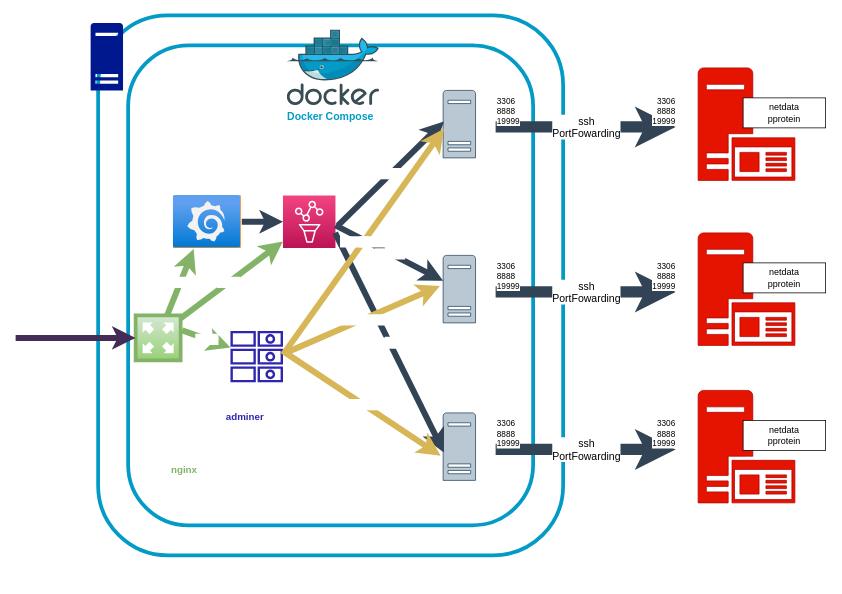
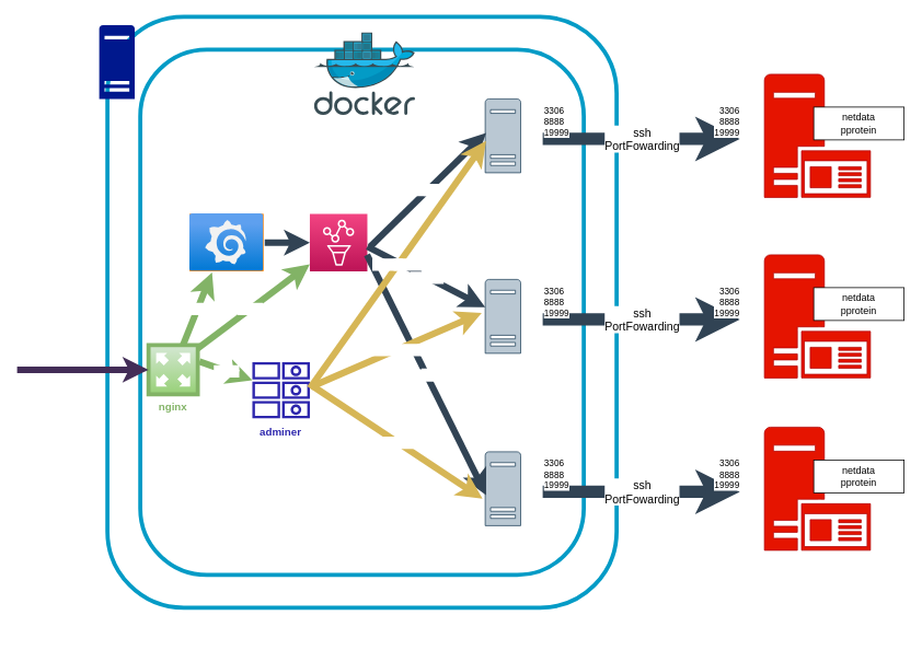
  <mxCell id="0" />
  <mxCell id="1" parent="0" />
  <mxCell id="2" value="" style="aspect=fixed;html=1;points=[];align=center;image;fontSize=12;image=img/lib/azure2/other/Grafana.svg;imageBackground=#FF8000;imageBorder=none;fillStyle=auto;" parent="1" vertex="1"><mxGeometry x="230" y="260" width="90.15" height="70" as="geometry" /></mxCell>
  <mxCell id="3" value="" style="sketch=0;points=[[0,0,0],[0.25,0,0],[0.5,0,0],[0.75,0,0],[1,0,0],[0,1,0],[0.25,1,0],[0.5,1,0],[0.75,1,0],[1,1,0],[0,0.25,0],[0,0.5,0],[0,0.75,0],[1,0.25,0],[1,0.5,0],[1,0.75,0]];points=[[0,0,0],[0.25,0,0],[0.5,0,0],[0.75,0,0],[1,0,0],[0,1,0],[0.25,1,0],[0.5,1,0],[0.75,1,0],[1,1,0],[0,0.25,0],[0,0.5,0],[0,0.75,0],[1,0.25,0],[1,0.5,0],[1,0.75,0]];outlineConnect=0;fontColor=#232F3E;gradientColor=#F34482;gradientDirection=north;fillColor=#BC1356;strokeColor=#ffffff;dashed=0;verticalLabelPosition=bottom;verticalAlign=top;align=center;html=1;fontSize=12;fontStyle=0;aspect=fixed;shape=mxgraph.aws4.resourceIcon;resIcon=mxgraph.aws4.managed_service_for_prometheus;" parent="1" vertex="1"><mxGeometry x="376.46" y="260" width="70" height="70" as="geometry" /></mxCell>
  <mxCell id="4" value="" style="sketch=0;outlineConnect=0;fontColor=#232F3E;gradientColor=none;fillColor=#2E27AD;strokeColor=none;dashed=0;verticalLabelPosition=bottom;verticalAlign=top;align=center;html=1;fontSize=12;fontStyle=0;aspect=fixed;pointerEvents=1;shape=mxgraph.aws4.items;" parent="1" vertex="1"><mxGeometry x="306.46" y="440" width="70" height="70" as="geometry" /></mxCell>
  <mxCell id="5" value="" style="group" parent="1" vertex="1" connectable="0"><mxGeometry x="590" y="90" width="510" height="650" as="geometry" /></mxCell>
  <mxCell id="6" value="" style="rounded=1;whiteSpace=wrap;html=1;fillStyle=auto;strokeWidth=5;fontSize=13;fillColor=none;strokeColor=#039bc6;" parent="5" vertex="1"><mxGeometry x="-460" y="-70" width="620" height="720" as="geometry" /></mxCell>
  <mxCell id="7" value="" style="rounded=1;whiteSpace=wrap;html=1;fillStyle=auto;strokeWidth=5;fontSize=13;fillColor=none;strokeColor=#039bc6;" parent="5" vertex="1"><mxGeometry x="-420" y="-30" width="540" height="640" as="geometry" /></mxCell>
  <mxCell id="8" value="" style="sketch=0;aspect=fixed;pointerEvents=1;shadow=0;dashed=0;html=1;strokeColor=#23445d;labelPosition=center;verticalLabelPosition=bottom;verticalAlign=top;align=center;fillColor=#bac8d3;shape=mxgraph.mscae.enterprise.server_generic;" parent="5" vertex="1"><mxGeometry y="30" width="43.2" height="90" as="geometry" /></mxCell>
  <mxCell id="9" value="" style="sketch=0;aspect=fixed;pointerEvents=1;shadow=0;dashed=0;html=1;strokeColor=#B20000;labelPosition=center;verticalLabelPosition=bottom;verticalAlign=top;align=center;fillColor=#e51400;shape=mxgraph.mscae.enterprise.application_server2;fontColor=#ffffff;" parent="5" vertex="1"><mxGeometry x="340" width="129" height="150" as="geometry" /></mxCell>
  <mxCell id="10" value="" style="endArrow=classic;html=1;strokeWidth=15;fillColor=#647687;strokeColor=#314354;" parent="5" edge="1"><mxGeometry relative="1" as="geometry"><mxPoint x="70" y="78.82" as="sourcePoint" /><mxPoint x="310" y="78.82" as="targetPoint" /></mxGeometry></mxCell>
  <mxCell id="11" value="ssh&lt;br style=&quot;font-size: 14px;&quot;&gt;PortFowarding" style="edgeLabel;resizable=0;html=1;align=center;verticalAlign=middle;fontSize=14;" parent="10" connectable="0" vertex="1"><mxGeometry relative="1" as="geometry" /></mxCell>
  <mxCell id="12" value="3306&lt;br&gt;8888&lt;br&gt;19999" style="edgeLabel;resizable=0;html=1;align=left;verticalAlign=bottom;" parent="10" connectable="0" vertex="1"><mxGeometry x="-1" relative="1" as="geometry" /></mxCell>
  <mxCell id="13" value="3306&lt;br&gt;8888&lt;br&gt;19999" style="edgeLabel;resizable=0;html=1;align=right;verticalAlign=bottom;" parent="10" connectable="0" vertex="1"><mxGeometry x="1" relative="1" as="geometry" /></mxCell>
  <mxCell id="14" value="" style="sketch=0;aspect=fixed;pointerEvents=1;shadow=0;dashed=0;html=1;strokeColor=none;labelPosition=center;verticalLabelPosition=bottom;verticalAlign=top;align=center;fillColor=#00188D;shape=mxgraph.mscae.enterprise.server_generic;fillStyle=auto;strokeWidth=5;fontSize=13;fontColor=#82b366;" parent="5" vertex="1"><mxGeometry x="-470" y="-60" width="43.2" height="90" as="geometry" /></mxCell>
  <mxCell id="15" value="netdata&lt;br&gt;pprotein" style="rounded=0;whiteSpace=wrap;html=1;" parent="5" vertex="1"><mxGeometry x="400" y="40" width="110" height="40" as="geometry" /></mxCell>
  <mxCell id="16" value="" style="group" parent="1" vertex="1" connectable="0"><mxGeometry x="590" y="310" width="500" height="420" as="geometry" /></mxCell>
  <mxCell id="17" value="" style="group" parent="16" vertex="1" connectable="0"><mxGeometry width="500" height="410" as="geometry" /></mxCell>
  <mxCell id="18" value="" style="sketch=0;aspect=fixed;pointerEvents=1;shadow=0;dashed=0;html=1;strokeColor=#23445d;labelPosition=center;verticalLabelPosition=bottom;verticalAlign=top;align=center;fillColor=#bac8d3;shape=mxgraph.mscae.enterprise.server_generic;" parent="17" vertex="1"><mxGeometry y="30" width="43.2" height="90" as="geometry" /></mxCell>
  <mxCell id="19" value="" style="sketch=0;aspect=fixed;pointerEvents=1;shadow=0;dashed=0;html=1;strokeColor=#B20000;labelPosition=center;verticalLabelPosition=bottom;verticalAlign=top;align=center;fillColor=#e51400;shape=mxgraph.mscae.enterprise.application_server2;fontColor=#ffffff;" parent="17" vertex="1"><mxGeometry x="340" width="129" height="150" as="geometry" /></mxCell>
  <mxCell id="20" value="" style="endArrow=classic;html=1;strokeWidth=15;fillColor=#647687;strokeColor=#314354;" parent="17" edge="1"><mxGeometry relative="1" as="geometry"><mxPoint x="70" y="78.82" as="sourcePoint" /><mxPoint x="310" y="78.82" as="targetPoint" /></mxGeometry></mxCell>
  <mxCell id="21" value="ssh&lt;br style=&quot;font-size: 14px;&quot;&gt;PortFowarding" style="edgeLabel;resizable=0;html=1;align=center;verticalAlign=middle;fontSize=14;" parent="20" connectable="0" vertex="1"><mxGeometry relative="1" as="geometry" /></mxCell>
  <mxCell id="22" value="3306&lt;br&gt;8888&lt;br&gt;19999" style="edgeLabel;resizable=0;html=1;align=left;verticalAlign=bottom;" parent="20" connectable="0" vertex="1"><mxGeometry x="-1" relative="1" as="geometry" /></mxCell>
  <mxCell id="23" value="3306&lt;br&gt;8888&lt;br&gt;19999" style="edgeLabel;resizable=0;html=1;align=right;verticalAlign=bottom;" parent="20" connectable="0" vertex="1"><mxGeometry x="1" relative="1" as="geometry" /></mxCell>
  <mxCell id="24" value="netdata&lt;br&gt;pprotein" style="rounded=0;whiteSpace=wrap;html=1;" parent="17" vertex="1"><mxGeometry x="400" y="40" width="110" height="40" as="geometry" /></mxCell>
  <mxCell id="25" value="" style="group" parent="1" vertex="1" connectable="0"><mxGeometry x="590" y="520" width="510" height="250" as="geometry" /></mxCell>
  <mxCell id="26" value="" style="sketch=0;aspect=fixed;pointerEvents=1;shadow=0;dashed=0;html=1;strokeColor=#23445d;labelPosition=center;verticalLabelPosition=bottom;verticalAlign=top;align=center;fillColor=#bac8d3;shape=mxgraph.mscae.enterprise.server_generic;" parent="25" vertex="1"><mxGeometry y="30" width="43.2" height="90" as="geometry" /></mxCell>
  <mxCell id="27" value="" style="sketch=0;aspect=fixed;pointerEvents=1;shadow=0;dashed=0;html=1;strokeColor=#B20000;labelPosition=center;verticalLabelPosition=bottom;verticalAlign=top;align=center;fillColor=#e51400;shape=mxgraph.mscae.enterprise.application_server2;fontColor=#ffffff;" parent="25" vertex="1"><mxGeometry x="340" width="129" height="150" as="geometry" /></mxCell>
  <mxCell id="28" value="" style="endArrow=classic;html=1;strokeWidth=15;fillColor=#647687;strokeColor=#314354;" parent="25" edge="1"><mxGeometry relative="1" as="geometry"><mxPoint x="70" y="78.82" as="sourcePoint" /><mxPoint x="310" y="78.82" as="targetPoint" /></mxGeometry></mxCell>
  <mxCell id="29" value="ssh&lt;br style=&quot;font-size: 14px;&quot;&gt;PortFowarding" style="edgeLabel;resizable=0;html=1;align=center;verticalAlign=middle;fontSize=14;" parent="28" connectable="0" vertex="1"><mxGeometry relative="1" as="geometry" /></mxCell>
  <mxCell id="30" value="3306&lt;br&gt;8888&lt;br&gt;19999" style="edgeLabel;resizable=0;html=1;align=left;verticalAlign=bottom;" parent="28" connectable="0" vertex="1"><mxGeometry x="-1" relative="1" as="geometry" /></mxCell>
  <mxCell id="31" value="3306&lt;br&gt;8888&lt;br&gt;19999" style="edgeLabel;resizable=0;html=1;align=right;verticalAlign=bottom;" parent="28" connectable="0" vertex="1"><mxGeometry x="1" relative="1" as="geometry" /></mxCell>
- <mxCell id="32" value="Docker Compose" style="text;html=1;strokeColor=none;fillColor=none;align=center;verticalAlign=middle;whiteSpace=wrap;rounded=0;strokeWidth=5;fontSize=14;fontColor=#039bc6;fontStyle=1" parent="25" vertex="1"><mxGeometry x="-215" y="-380" width="130" height="30" as="geometry" /></mxCell>
  <mxCell id="33" value="" style="sketch=0;aspect=fixed;html=1;points=[];align=center;image;fontSize=12;image=img/lib/mscae/Docker.svg;" parent="25" vertex="1"><mxGeometry x="-207.93" y="-480.8" width="122.93" height="100.8" as="geometry" /></mxCell>
  <mxCell id="34" value="netdata&lt;br&gt;pprotein" style="rounded=0;whiteSpace=wrap;html=1;" parent="25" vertex="1"><mxGeometry x="400" y="40" width="110" height="40" as="geometry" /></mxCell>
  <mxCell id="35" value="re" style="endArrow=classic;html=1;strokeWidth=8;fontSize=13;fontColor=#FFFFFF;fillColor=#647687;strokeColor=#314354;entryX=0.025;entryY=0.461;entryDx=0;entryDy=0;entryPerimeter=0;" parent="1" target="8" edge="1"><mxGeometry relative="1" as="geometry"><mxPoint x="450" y="300" as="sourcePoint" /><mxPoint x="580" y="170" as="targetPoint" /></mxGeometry></mxCell>
  <mxCell id="36" value="metrics" style="edgeLabel;resizable=0;html=1;align=center;verticalAlign=middle;strokeColor=#008bb8;strokeWidth=5;fontSize=13;fontColor=#FFFFFF;" parent="35" connectable="0" vertex="1"><mxGeometry relative="1" as="geometry" /></mxCell>
  <mxCell id="37" value="re" style="endArrow=classic;html=1;strokeWidth=8;fontSize=13;fontColor=#FFFFFF;fillColor=#647687;strokeColor=#314354;" parent="1" target="18" edge="1"><mxGeometry relative="1" as="geometry"><mxPoint x="446.46" y="300" as="sourcePoint" /><mxPoint x="592.92" y="220" as="targetPoint" /></mxGeometry></mxCell>
  <mxCell id="38" value="metrics" style="edgeLabel;resizable=0;html=1;align=center;verticalAlign=middle;strokeColor=#008bb8;strokeWidth=5;fontSize=13;fontColor=#FFFFFF;" parent="37" connectable="0" vertex="1"><mxGeometry relative="1" as="geometry" /></mxCell>
  <mxCell id="39" value="re" style="endArrow=classic;html=1;strokeWidth=8;fontSize=13;fontColor=#FFFFFF;fillColor=#647687;strokeColor=#314354;entryX=0.025;entryY=0.587;entryDx=0;entryDy=0;entryPerimeter=0;" parent="1" target="26" edge="1"><mxGeometry relative="1" as="geometry"><mxPoint x="446" y="310" as="sourcePoint" /><mxPoint x="566.46" y="330" as="targetPoint" /></mxGeometry></mxCell>
  <mxCell id="40" value="metrics" style="edgeLabel;resizable=0;html=1;align=center;verticalAlign=middle;strokeColor=#008bb8;strokeWidth=5;fontSize=13;fontColor=#FFFFFF;" parent="39" connectable="0" vertex="1"><mxGeometry relative="1" as="geometry" /></mxCell>
  <mxCell id="41" value="" style="endArrow=classic;html=1;strokeWidth=8;fontSize=13;fontColor=#FFFFFF;exitX=1.015;exitY=0.503;exitDx=0;exitDy=0;exitPerimeter=0;fillColor=#647687;strokeColor=#314354;" parent="1" source="2" target="3" edge="1"><mxGeometry width="50" height="50" relative="1" as="geometry"><mxPoint x="320.15" y="300" as="sourcePoint" /><mxPoint x="370.15" y="250" as="targetPoint" /></mxGeometry></mxCell>
  <mxCell id="42" value="re" style="endArrow=classic;html=1;strokeWidth=8;fontSize=13;fontColor=#FFFFFF;fillColor=#fff2cc;strokeColor=#d6b656;entryX=0.025;entryY=0.568;entryDx=0;entryDy=0;entryPerimeter=0;rounded=1;gradientColor=#ffd966;" parent="1" target="8" edge="1"><mxGeometry relative="1" as="geometry"><mxPoint x="376.46" y="472.51" as="sourcePoint" /><mxPoint x="517.54" y="334" as="targetPoint" /></mxGeometry></mxCell>
  <mxCell id="43" value="DB access" style="edgeLabel;resizable=0;html=1;align=center;verticalAlign=middle;strokeColor=#008bb8;strokeWidth=5;fontSize=13;fontColor=#FFFFFF;" parent="42" connectable="0" vertex="1"><mxGeometry relative="1" as="geometry" /></mxCell>
  <mxCell id="44" value="re" style="endArrow=classic;html=1;strokeWidth=8;fontSize=13;fontColor=#FFFFFF;fillColor=#fff2cc;strokeColor=#d6b656;entryX=-0.099;entryY=0.453;entryDx=0;entryDy=0;entryPerimeter=0;rounded=1;gradientColor=#ffd966;" parent="1" target="18" edge="1"><mxGeometry relative="1" as="geometry"><mxPoint x="380" y="470" as="sourcePoint" /><mxPoint x="624.62" y="208.61" as="targetPoint" /></mxGeometry></mxCell>
  <mxCell id="45" value="DB access" style="edgeLabel;resizable=0;html=1;align=center;verticalAlign=middle;strokeColor=#008bb8;strokeWidth=5;fontSize=13;fontColor=#FFFFFF;" parent="44" connectable="0" vertex="1"><mxGeometry relative="1" as="geometry" /></mxCell>
  <mxCell id="46" value="re" style="endArrow=classic;html=1;strokeWidth=8;fontSize=13;fontColor=#FFFFFF;fillColor=#fff2cc;strokeColor=#d6b656;rounded=1;gradientColor=#ffd966;entryX=-0.075;entryY=0.635;entryDx=0;entryDy=0;entryPerimeter=0;" parent="1" target="26" edge="1"><mxGeometry relative="1" as="geometry"><mxPoint x="380" y="470" as="sourcePoint" /><mxPoint x="595.723" y="390.77" as="targetPoint" /></mxGeometry></mxCell>
  <mxCell id="47" value="DB access" style="edgeLabel;resizable=0;html=1;align=center;verticalAlign=middle;strokeColor=#008bb8;strokeWidth=5;fontSize=13;fontColor=#FFFFFF;" parent="46" connectable="0" vertex="1"><mxGeometry relative="1" as="geometry" /></mxCell>
  <mxCell id="48" value="" style="endArrow=classic;html=1;rounded=1;strokeColor=#82b366;strokeWidth=8;fontSize=13;fontColor=#FFFFFF;fillColor=#d5e8d4;gradientColor=#97d077;entryX=0.304;entryY=1.023;entryDx=0;entryDy=0;entryPerimeter=0;" parent="1" source="54" target="2" edge="1"><mxGeometry relative="1" as="geometry"><mxPoint x="206.46" y="400" as="sourcePoint" /><mxPoint x="306.46" y="400" as="targetPoint" /></mxGeometry></mxCell>
  <mxCell id="49" value="proxy" style="edgeLabel;resizable=0;html=1;align=center;verticalAlign=middle;strokeColor=#008bb8;strokeWidth=5;fontSize=13;fontColor=#FFFFFF;" parent="48" connectable="0" vertex="1"><mxGeometry relative="1" as="geometry" /></mxCell>
  <mxCell id="50" value="" style="endArrow=classic;html=1;rounded=1;strokeColor=#82b366;strokeWidth=8;fontSize=13;fontColor=#FFFFFF;fillColor=#d5e8d4;gradientColor=#97d077;" parent="1" target="3" edge="1"><mxGeometry relative="1" as="geometry"><mxPoint x="232.013" y="430" as="sourcePoint" /><mxPoint x="267.406" y="341.61" as="targetPoint" /></mxGeometry></mxCell>
  <mxCell id="51" value="proxy" style="edgeLabel;resizable=0;html=1;align=center;verticalAlign=middle;strokeColor=#008bb8;strokeWidth=5;fontSize=13;fontColor=#FFFFFF;" parent="50" connectable="0" vertex="1"><mxGeometry relative="1" as="geometry" /></mxCell>
  <mxCell id="52" value="" style="endArrow=classic;html=1;rounded=1;strokeColor=#82b366;strokeWidth=8;fontSize=13;fontColor=#FFFFFF;fillColor=#d5e8d4;gradientColor=#97d077;" parent="1" target="4" edge="1"><mxGeometry relative="1" as="geometry"><mxPoint x="242" y="440" as="sourcePoint" /><mxPoint x="386.46" y="331.331" as="targetPoint" /></mxGeometry></mxCell>
  <mxCell id="53" value="proxy" style="edgeLabel;resizable=0;html=1;align=center;verticalAlign=middle;strokeColor=#008bb8;strokeWidth=5;fontSize=13;fontColor=#FFFFFF;" parent="52" connectable="0" vertex="1"><mxGeometry relative="1" as="geometry" /></mxCell>
  <mxCell id="54" value="" style="pointerEvents=1;shadow=0;dashed=0;html=1;strokeColor=#82b366;fillColor=#d5e8d4;labelPosition=center;verticalLabelPosition=bottom;verticalAlign=top;align=center;outlineConnect=0;shape=mxgraph.veeam.2d.proxy_appliance;strokeWidth=5;fontSize=13;gradientColor=#97d077;" parent="1" vertex="1"><mxGeometry x="180" y="420" width="60" height="60" as="geometry" /></mxCell>
- <mxCell id="55" value="adminer" style="text;html=1;strokeColor=none;fillColor=none;align=center;verticalAlign=middle;whiteSpace=wrap;rounded=0;strokeWidth=5;fontSize=13;fontColor=#2e27ad;fontStyle=1" parent="1" vertex="1"><mxGeometry x="296.46" y="540" width="60" height="30" as="geometry" /></mxCell>
- <mxCell id="56" value="nginx" style="text;html=1;strokeColor=none;fillColor=none;align=center;verticalAlign=middle;whiteSpace=wrap;rounded=0;fillStyle=auto;strokeWidth=5;fontSize=13;fontColor=#82b366;fontStyle=1" parent="1" vertex="1"><mxGeometry x="215" y="610" width="60" height="30" as="geometry" /></mxCell>
+ <mxCell id="55" value="adminer" style="text;html=1;strokeColor=none;fillColor=none;align=center;verticalAlign=middle;whiteSpace=wrap;rounded=0;strokeWidth=5;fontSize=13;fontColor=#2e27ad;fontStyle=1" parent="1" vertex="1"><mxGeometry x="311.46" y="510" width="60" height="30" as="geometry" /></mxCell>
+ <mxCell id="56" value="nginx" style="text;html=1;strokeColor=none;fillColor=none;align=center;verticalAlign=middle;whiteSpace=wrap;rounded=0;fillStyle=auto;strokeWidth=5;fontSize=13;fontColor=#82b366;fontStyle=1" parent="1" vertex="1"><mxGeometry x="180" y="480" width="60" height="30" as="geometry" /></mxCell>
  <mxCell id="57" value="" style="endArrow=classic;html=1;rounded=1;strokeColor=#432D57;strokeWidth=8;fontSize=13;fontColor=#82b366;fillColor=#76608a;" parent="1" target="54" edge="1"><mxGeometry width="50" height="50" relative="1" as="geometry"><mxPoint x="20" y="450" as="sourcePoint" /><mxPoint x="70" y="430" as="targetPoint" /></mxGeometry></mxCell>
